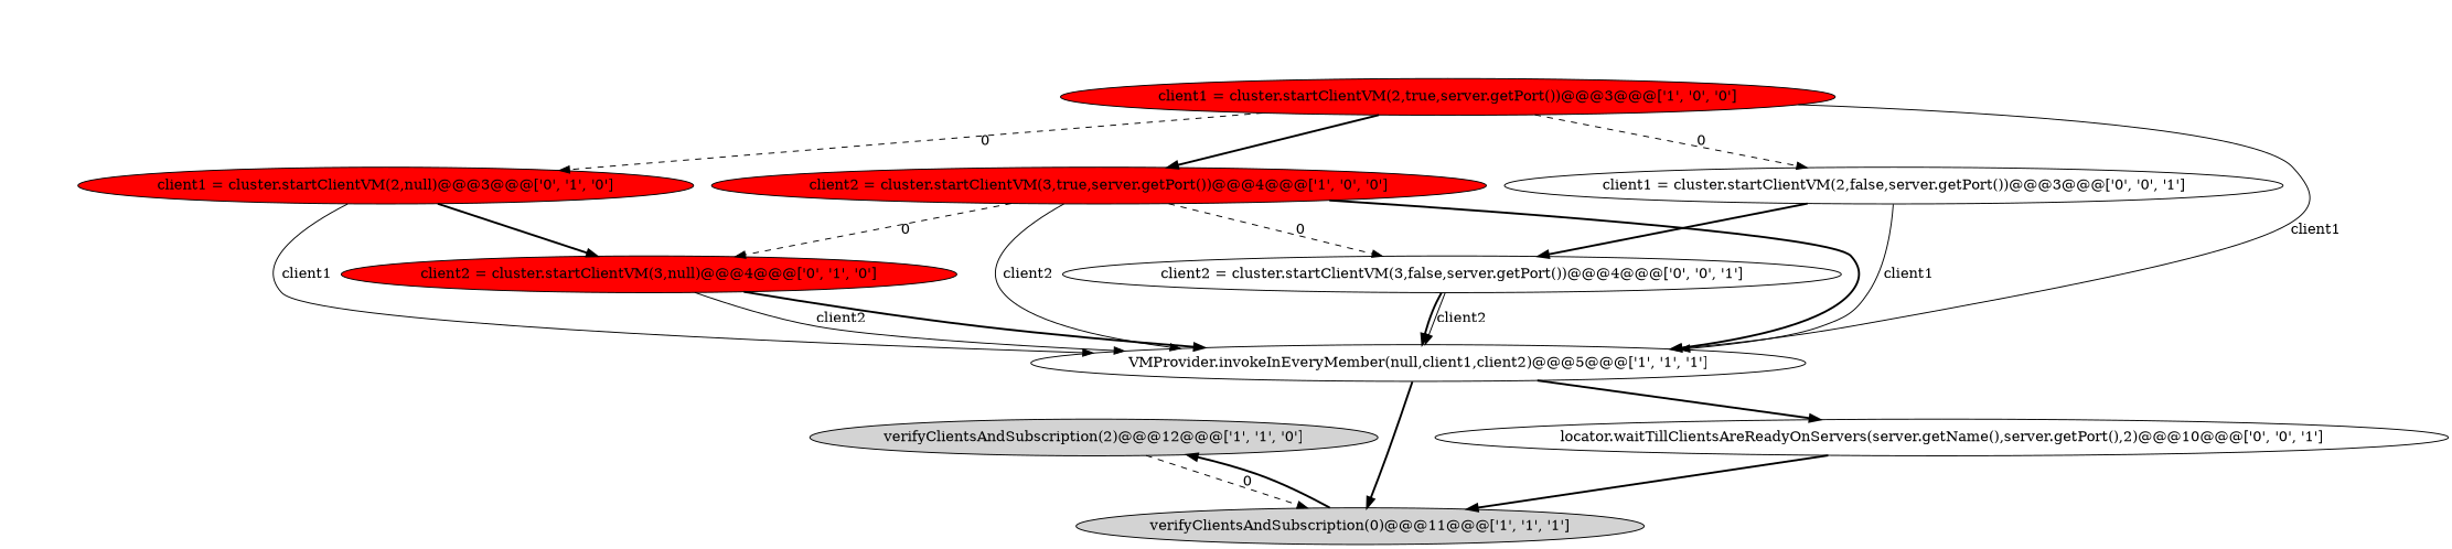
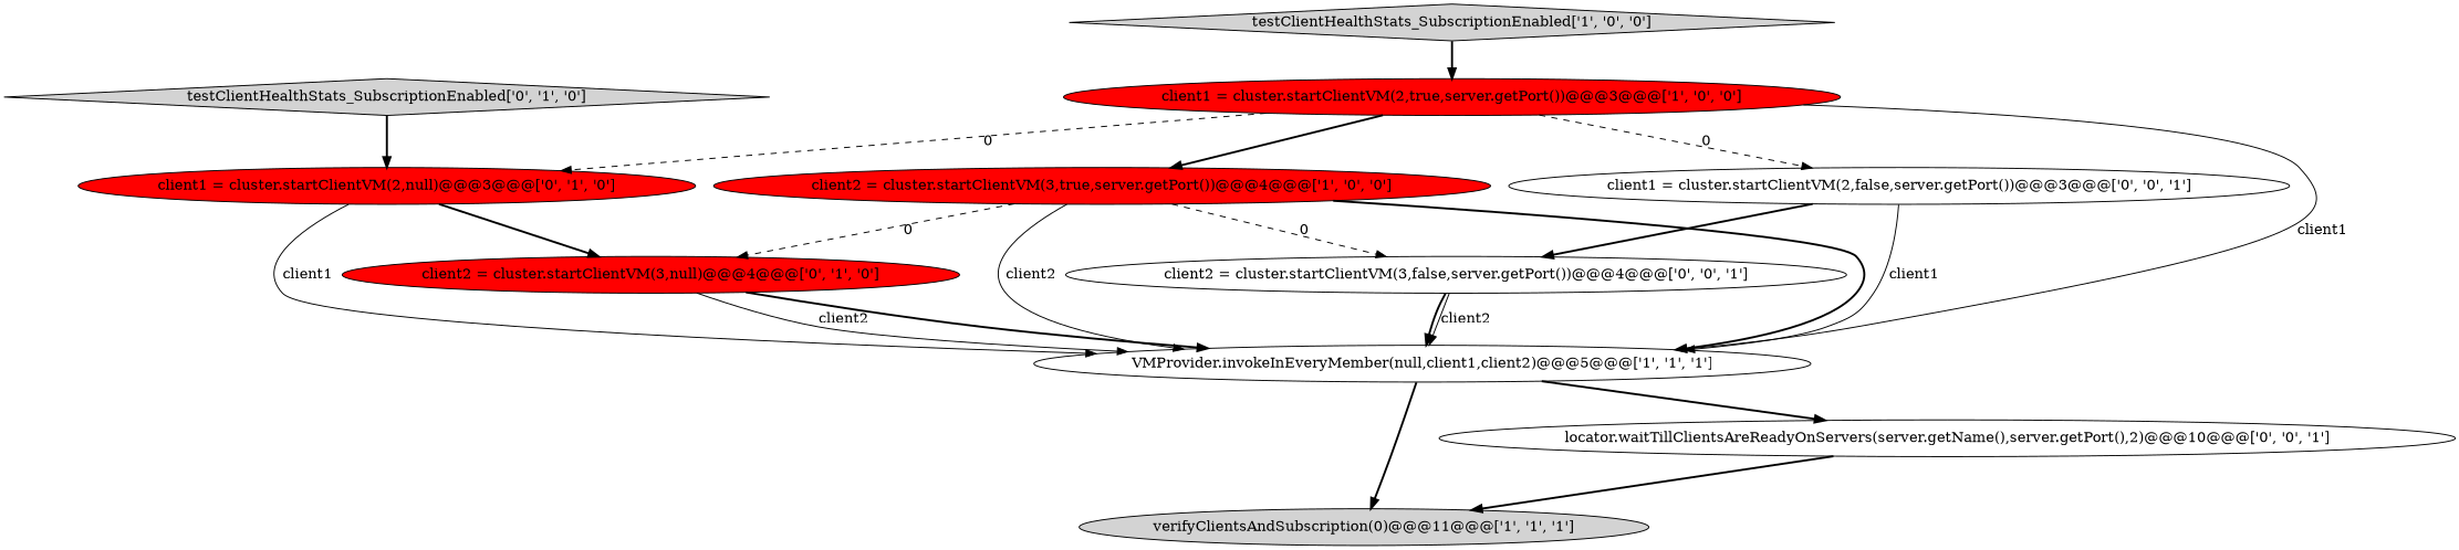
  digraph {
    node [fillcolor=lightgray shape=ellipse style=filled]
    edge [style=bold]
-   n1 [label="verifyClientsAndSubscription(2)@@@12@@@['1', '1', '0']"]
    n2 [label="verifyClientsAndSubscription(0)@@@11@@@['1', '1', '1']"]
    n3 [fillcolor=white label="VMProvider.invokeInEveryMember(null,client1,client2)@@@5@@@['1', '1', '1']"]
    n4 [fillcolor=white label="locator.waitTillClientsAreReadyOnServers(server.getName(),server.getPort(),2)@@@10@@@['0', '0', '1']"]
+   n5 [label="testClientHealthStats_SubscriptionEnabled['0', '1', '0']" shape=diamond]
    n6 [fillcolor=red label="client1 = cluster.startClientVM(2,null)@@@3@@@['0', '1', '0']"]
    n7 [fillcolor=red label="client2 = cluster.startClientVM(3,null)@@@4@@@['0', '1', '0']"]
    n8 [fillcolor=white label="client1 = cluster.startClientVM(2,false,server.getPort())@@@3@@@['0', '0', '1']"]
    n9 [fillcolor=white label="client2 = cluster.startClientVM(3,false,server.getPort())@@@4@@@['0', '0', '1']"]
    n10 [fillcolor=red label="client2 = cluster.startClientVM(3,true,server.getPort())@@@4@@@['1', '0', '0']"]
+   n11 [label="testClientHealthStats_SubscriptionEnabled['1', '0', '0']" shape=diamond]
    n12 [fillcolor=red label="client1 = cluster.startClientVM(2,true,server.getPort())@@@3@@@['1', '0', '0']"]
-   n1 -> n2 [label=0 style=dashed]
-   n2 -> n1
    n3 -> n2
    n3 -> n4
    n4 -> n2
+   n5 -> n6
    n6 -> n3 [label=client1 style=solid]
    n6 -> n7
    n7 -> n3
    n7 -> n3 [label=client2 style=solid]
    n8 -> n3 [label=client1 style=solid]
    n8 -> n9
    n9 -> n3
    n9 -> n3 [label=client2 style=solid]
    n10 -> n3
    n10 -> n3 [label=client2 style=solid]
    n10 -> n7 [label=0 style=dashed]
    n10 -> n9 [label=0 style=dashed]
+   n11 -> n12
    n12 -> n3 [label=client1 style=solid]
    n12 -> n6 [label=0 style=dashed]
    n12 -> n8 [label=0 style=dashed]
    n12 -> n10
  }
